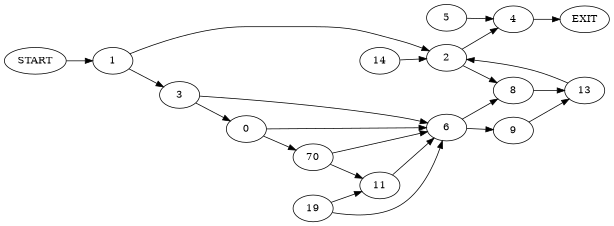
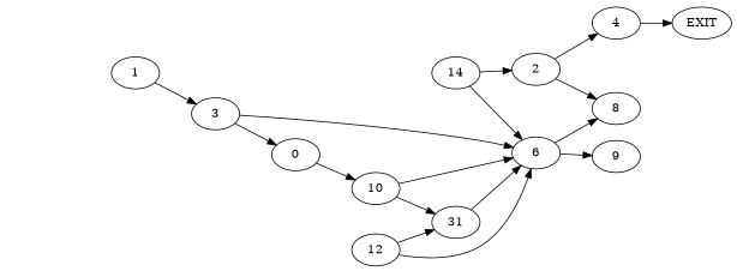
  digraph {
    rankdir=LR
-   n1 [label=START]
    1
    2
    3
    14
    n6 [label=EXIT]
    4
    8
    6
    n10 [label=0]
-   5
    9
-   10 [label=70]
-   13
-   11
-   12 [label=19]
-   n1 -> 1
-   1 -> 2
+   10
+   11 [label=31]
+   12
    1 -> 3
    2 -> 4
    2 -> 8
    3 -> 6
    3 -> n10
    14 -> 2
    4 -> n6
-   8 -> 13
    6 -> 8
    6 -> 9
-   n10 -> 6
+   14 -> 6
    n10 -> 10
-   5 -> 4
-   9 -> 13
    10 -> 6
    10 -> 11
-   13 -> 2
    11 -> 6
    12 -> 6
    12 -> 11
  }
